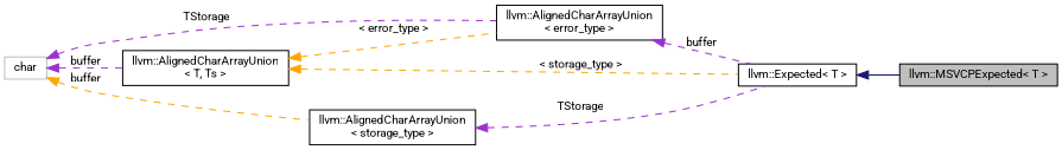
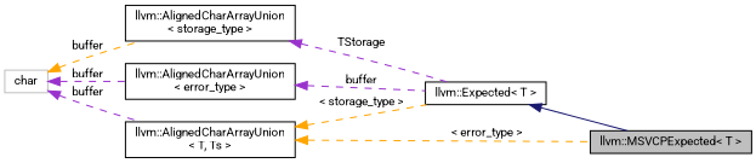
  digraph {
    fontname=Roboto
    rankdir=LR
    node [color=black fontname=Roboto fontsize=10 shape=record]
    edge [color=darkorchid3 dir=back fontname=Roboto fontsize=10 labelfontname=Helvetica labelfontsize=10 style=dashed]
    n1 [fillcolor=grey75 fontcolor=black height=0.2 label="llvm::MSVCPExpected\< T \>" style=filled width=0.4]
    n2 [height=0.2 label="llvm::Expected\< T \>" width=0.4]
    n3 [height=0.2 label="llvm::AlignedCharArrayUnion\l\< error_type \>" width=0.4]
    n4 [color=grey75 height=0.2 label=char width=0.4]
    n5 [height=0.2 label="llvm::AlignedCharArrayUnion\l\< T, Ts \>" width=0.4]
    n6 [height=0.2 label="llvm::AlignedCharArrayUnion\l\< storage_type \>" width=0.4]
    n2 -> n1 [color=midnightblue style=solid]
    n3 -> n2 [label=" buffer"]
-   n4 -> n3 [label=" TStorage"]
+   n4 -> n3 [label=" buffer"]
    n4 -> n5 [label=" buffer"]
    n4 -> n6 [color=orange label=" buffer"]
    n5 -> n2 [color=orange label=" \< storage_type \>"]
-   n5 -> n3 [color=orange label=" \< error_type \>"]
+   n5 -> n1 [color=orange label=" \< error_type \>"]
    n6 -> n2 [label=" TStorage"]
  }
